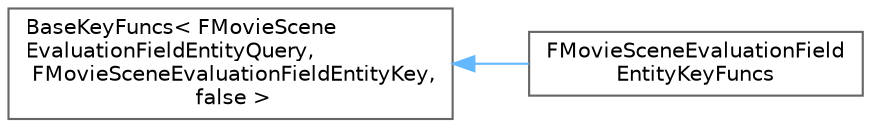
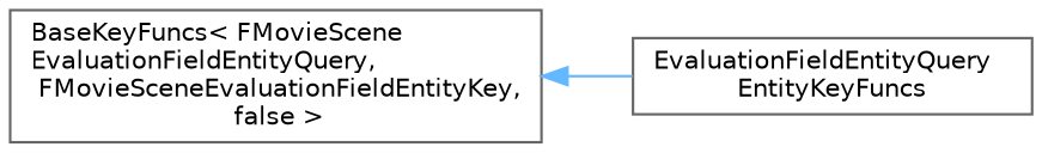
  digraph {
    rankdir=LR
    node [color=grey40 fillcolor=white fontname=Helvetica fontsize=10 shape=box style=filled]
    n1 [height=0.2 label="BaseKeyFuncs\< FMovieScene\lEvaluationFieldEntityQuery,\l FMovieSceneEvaluationFieldEntityKey,\l false \>" width=0.4]
-   n2 [height=0.2 label="FMovieSceneEvaluationField\lEntityKeyFuncs" width=0.4]
+   n2 [height=0.2 label="EvaluationFieldEntityQuery\lEntityKeyFuncs" width=0.4]
    n1 -> n2 [color=steelblue1 dir=back fontname=Helvetica fontsize=10 labelfontname=Helvetica labelfontsize=10 style=solid]
  }
